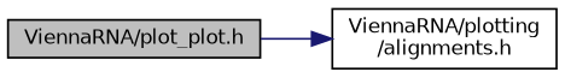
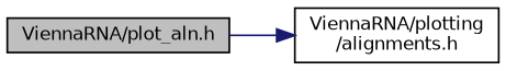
  digraph {
    rankdir=LR
    node [color=black fontname=Helvetica fontsize=10 shape=record]
-   n1 [fillcolor=grey75 fontcolor=black height=0.2 label="ViennaRNA/plot_plot.h" style=filled width=0.4]
+   n1 [fillcolor=grey75 fontcolor=black height=0.2 label="ViennaRNA/plot_aln.h" style=filled width=0.4]
    n2 [height=0.2 label="ViennaRNA/plotting\l/alignments.h" width=0.4]
    n1 -> n2 [color=midnightblue fontname=Helvetica fontsize=10 labelfontname=Helvetica labelfontsize=10 style=solid]
  }
